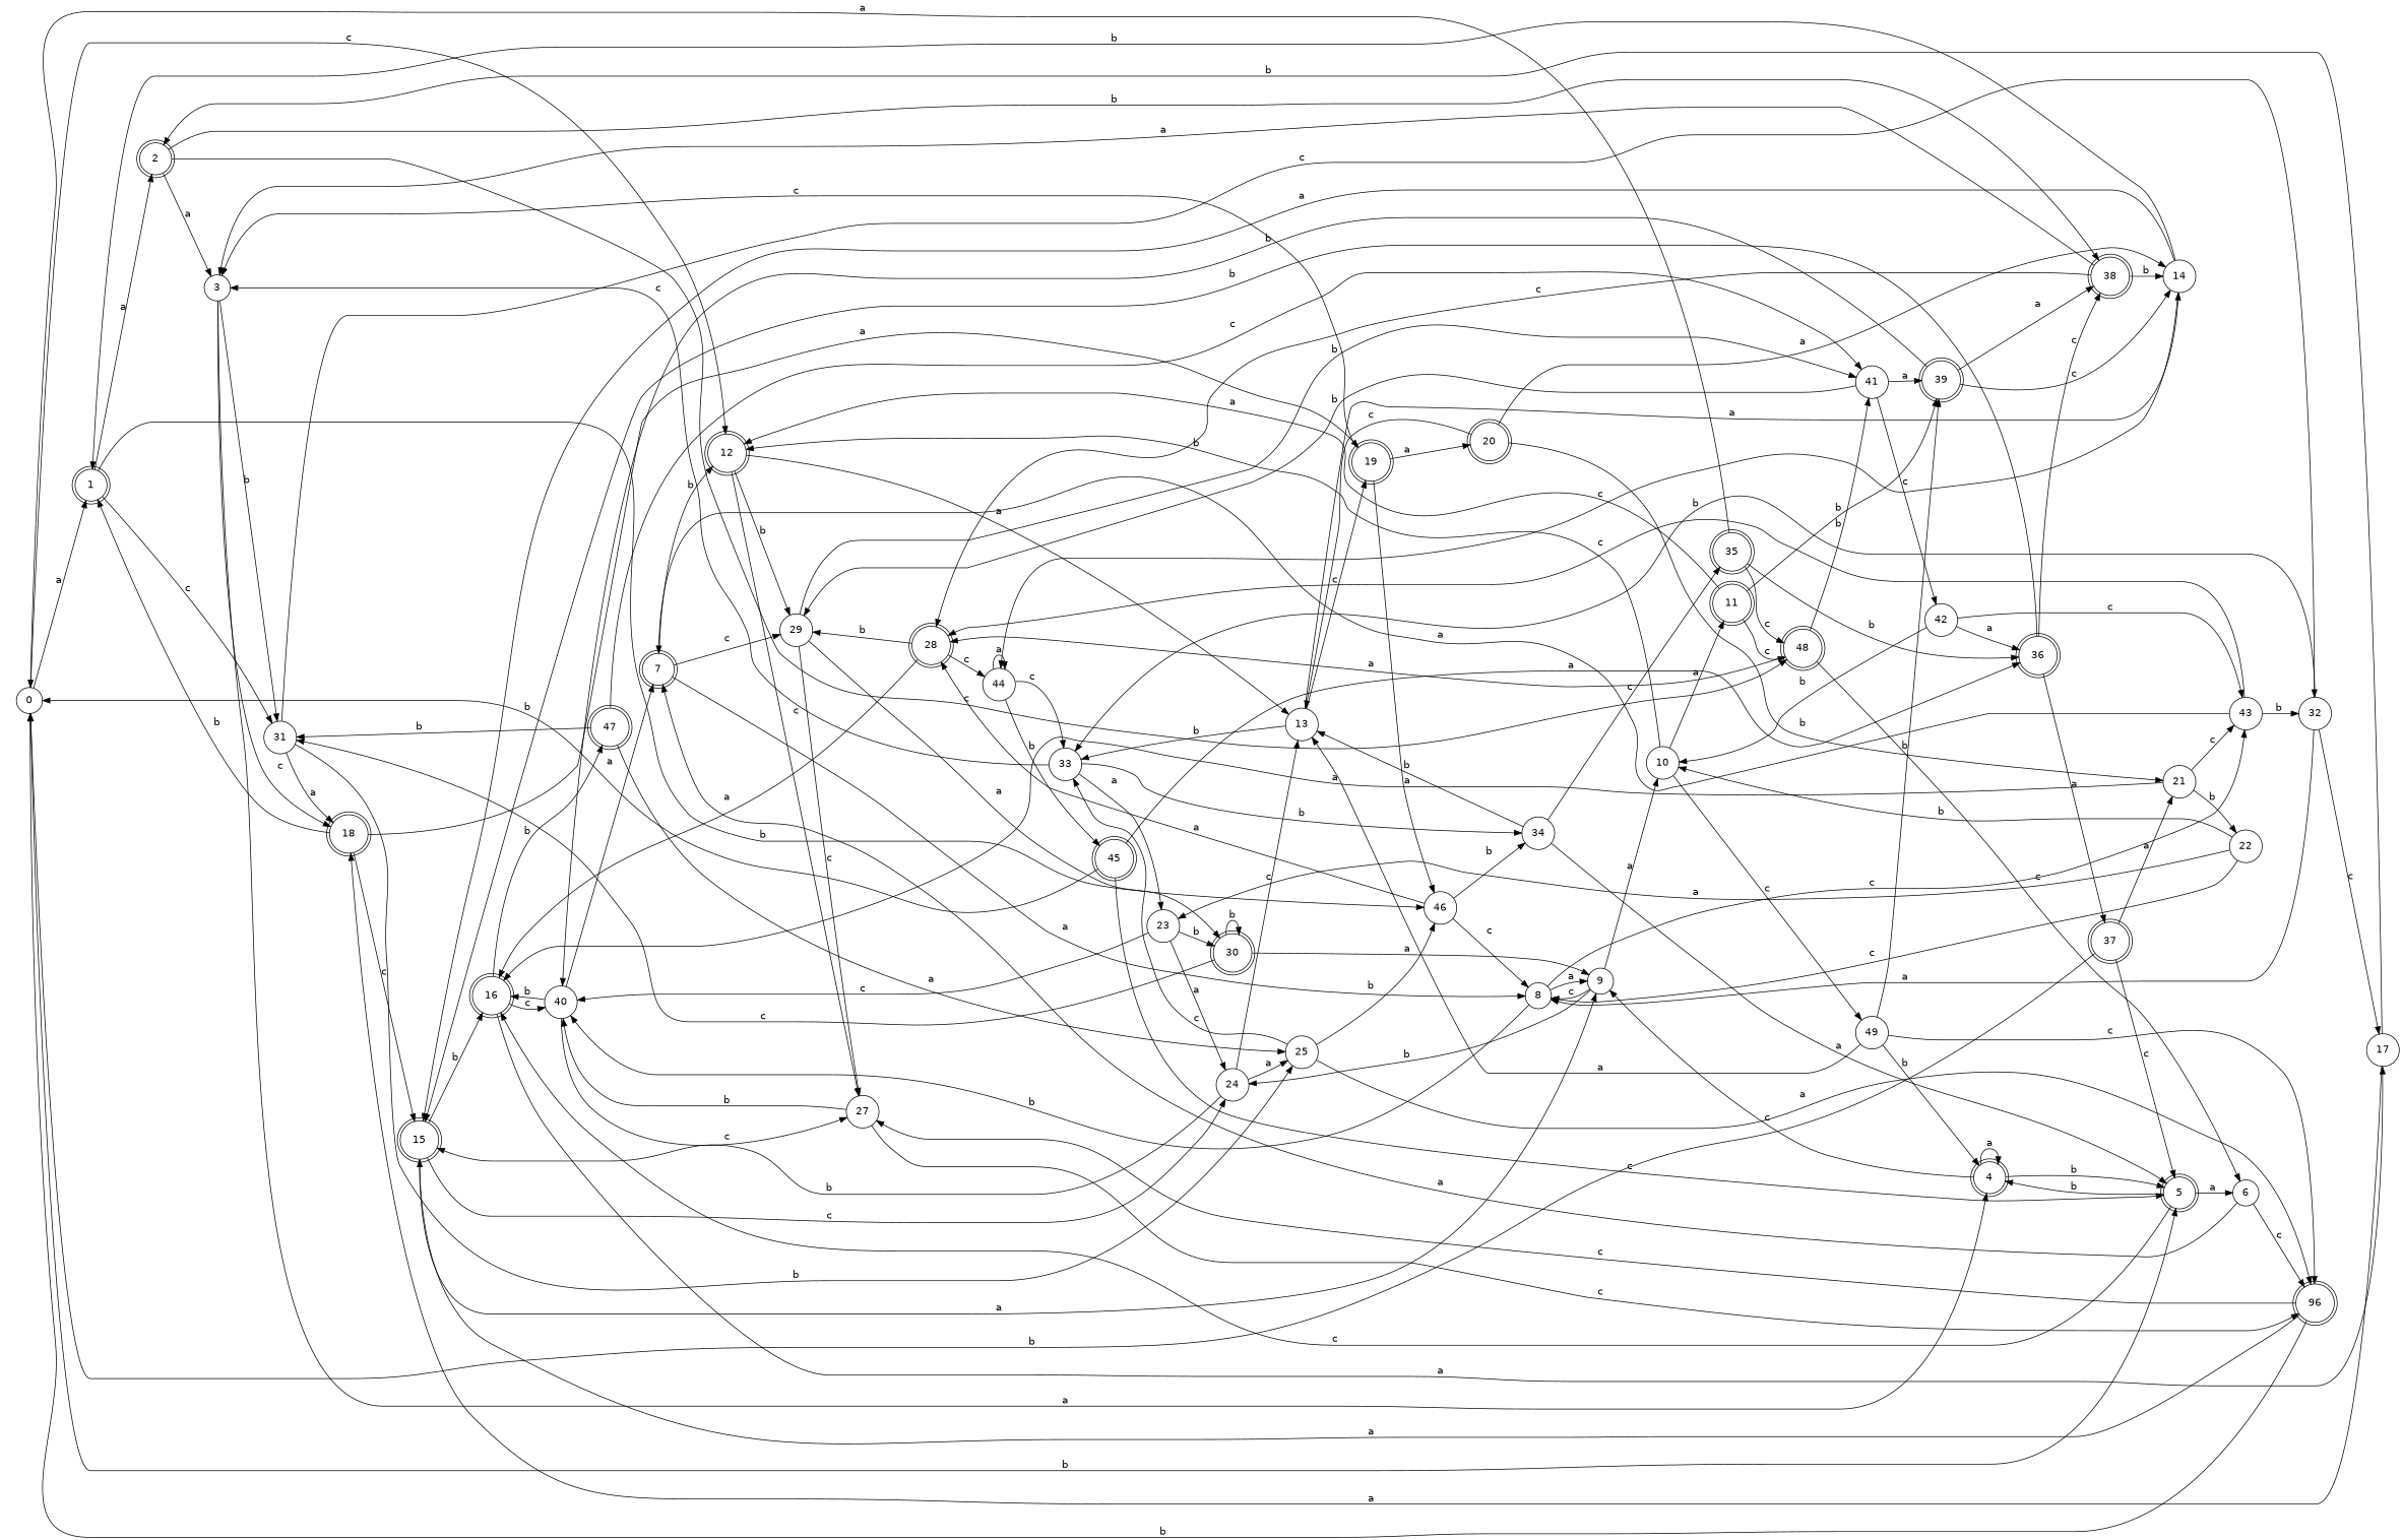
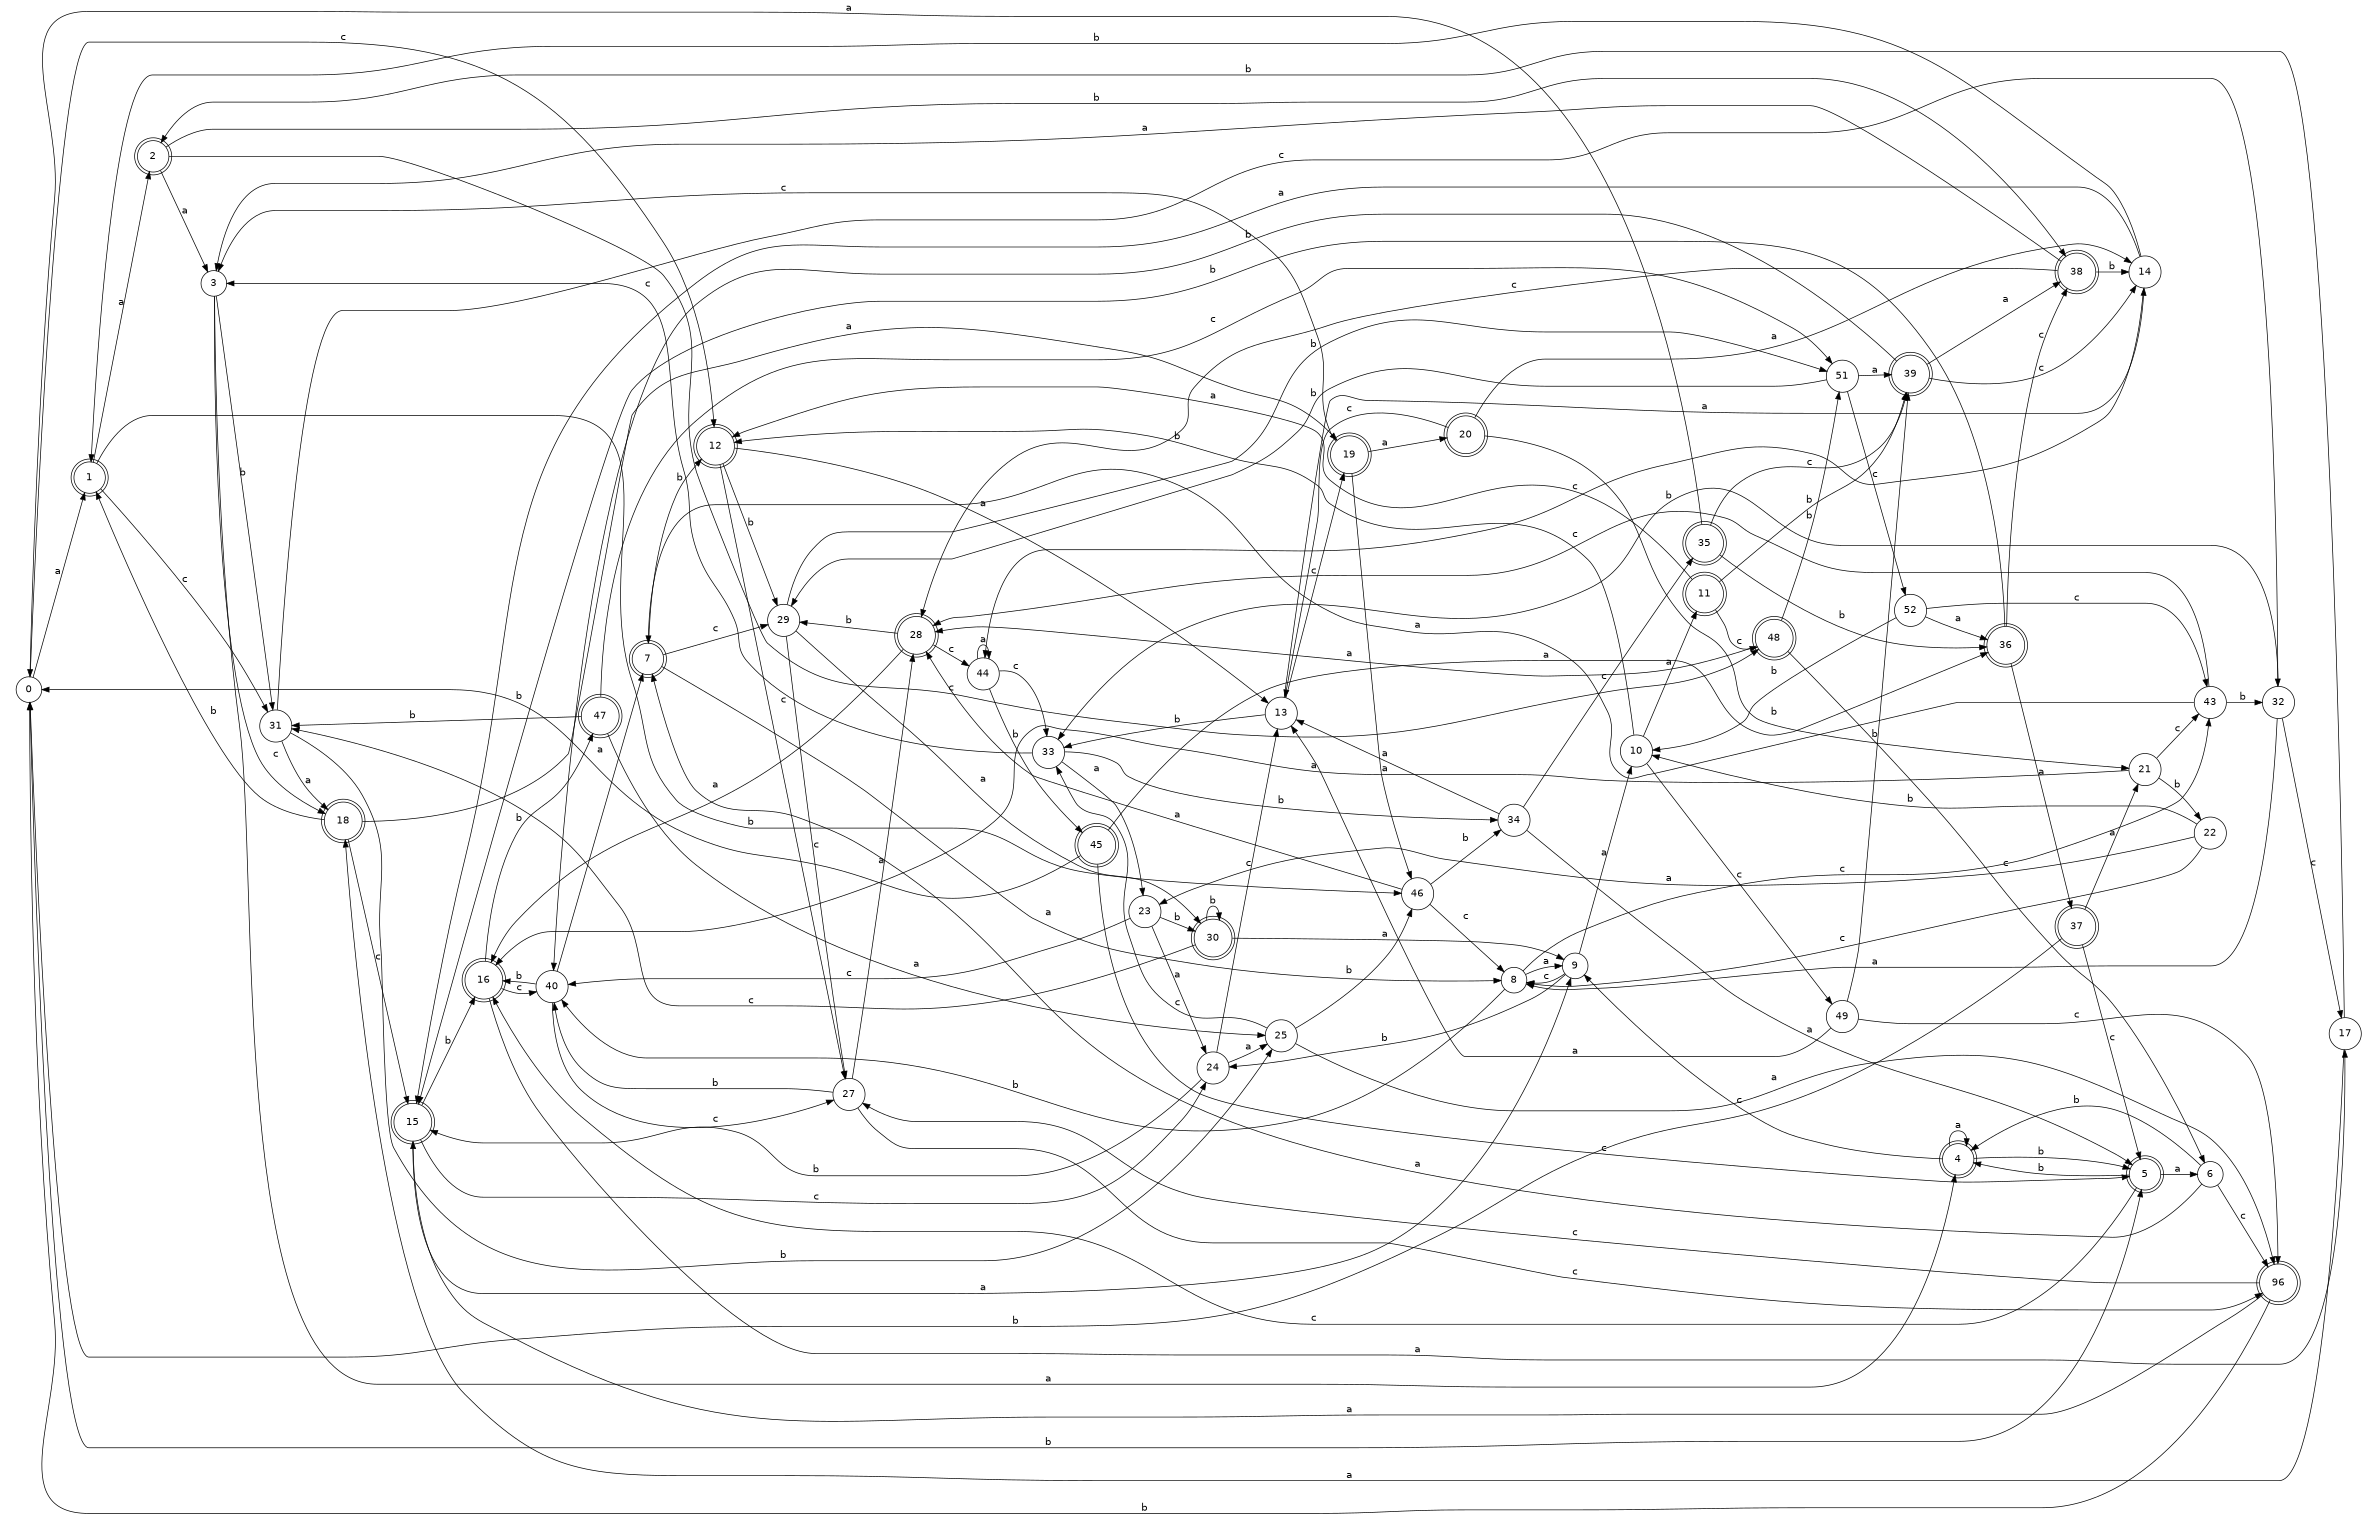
  digraph {
    fontname="DejaVu Sans"
    rankdir=LR
    node [color=black fillcolor=white fontname="DejaVu Sans" shape=circle style=filled]
    edge [fontname="DejaVu Sans"]
    n1 [label=0]
    n2 [label=1 shape=doublecircle style="rounded,filled"]
    n3 [label=5 shape=doublecircle style="rounded,filled"]
    n4 [label=12 shape=doublecircle style="rounded,filled"]
    n5 [label=2 shape=doublecircle style="rounded,filled"]
    n6 [label=31]
    n7 [label=46]
    n8 [label=4 shape=doublecircle style="rounded,filled"]
    n9 [label=6]
    n10 [label=16 shape=doublecircle style="rounded,filled"]
    n11 [label=29]
    n12 [label=13]
    n13 [label=27]
    n14 [label=3]
    n15 [label=38 shape=doublecircle style="rounded,filled"]
    n16 [label=48 shape=doublecircle style="rounded,filled"]
    n17 [label=18 shape=doublecircle style="rounded,filled"]
    n18 [label=25]
    n19 [label=32]
    n20 [label=8]
    n21 [label=28 shape=doublecircle style="rounded,filled"]
    n22 [label=34]
    n23 [label=14]
-   n24 [label=41]
+   n24 [label=51]
    n25 [label=9]
    n26 [label=19 shape=doublecircle style="rounded,filled"]
    n27 [label=15 shape=doublecircle style="rounded,filled"]
    n28 [label=10]
    n29 [label=24]
    n30 [label=7 shape=doublecircle style="rounded,filled"]
    n31 [label=96 shape=doublecircle style="rounded,filled"]
    n32 [label=40]
    n33 [label=17]
    n34 [label=47 shape=doublecircle style="rounded,filled"]
    n35 [label=43]
    n36 [label=30 shape=doublecircle style="rounded,filled"]
    n37 [label=11 shape=doublecircle style="rounded,filled"]
    n38 [label=49]
    n39 [label=39 shape=doublecircle style="rounded,filled"]
    n40 [label=33]
    n41 [label=44]
    n42 [label=20 shape=doublecircle style="rounded,filled"]
    n43 [label=23]
    n44 [label=45 shape=doublecircle style="rounded,filled"]
    n45 [label=21]
    n46 [label=22]
-   n47 [label=42]
+   n47 [label=52]
    n48 [label=35 shape=doublecircle style="rounded,filled"]
    n49 [label=36 shape=doublecircle style="rounded,filled"]
    n50 [label=37 shape=doublecircle style="rounded,filled"]
    n1 -> n2 [label=a]
    n1 -> n3 [label=b]
    n1 -> n4 [label=c]
    n2 -> n5 [label=a]
    n2 -> n6 [label=c]
    n2 -> n7 [label=b]
    n3 -> n8 [label=b]
    n3 -> n9 [label=a]
    n3 -> n10 [label=c]
    n4 -> n11 [label=b]
    n4 -> n12 [label=a]
    n4 -> n13 [label=c]
    n5 -> n14 [label=a]
    n5 -> n15 [label=b]
    n5 -> n16 [label=c]
    n6 -> n17 [label=a]
    n6 -> n18 [label=b]
    n6 -> n19 [label=c]
    n7 -> n20 [label=c]
    n7 -> n21 [label=a]
    n7 -> n22 [label=b]
    n8 -> n3 [label=b]
    n8 -> n8 [label=a]
    n8 -> n25 [label=c]
-   n38 -> n8 [label=b]
+   n9 -> n8 [label=b]
    n9 -> n30 [label=a]
    n9 -> n31 [label=c]
    n10 -> n32 [label=c]
    n10 -> n33 [label=a]
    n10 -> n34 [label=b]
    n11 -> n13 [label=c]
    n11 -> n24 [label=b]
    n11 -> n36 [label=a]
    n12 -> n23 [label=a]
    n12 -> n26 [label=c]
    n12 -> n40 [label=b]
+   n13 -> n21 [label=a]
    n13 -> n31 [label=c]
    n13 -> n32 [label=b]
    n14 -> n6 [label=b]
    n14 -> n8 [label=a]
    n14 -> n17 [label=c]
    n15 -> n14 [label=a]
    n15 -> n21 [label=c]
    n15 -> n23 [label=b]
    n16 -> n9 [label=c]
    n16 -> n21 [label=a]
    n16 -> n24 [label=b]
    n17 -> n2 [label=b]
    n17 -> n26 [label=a]
    n17 -> n27 [label=c]
    n18 -> n7 [label=b]
    n18 -> n31 [label=a]
    n18 -> n40 [label=c]
    n19 -> n20 [label=a]
    n19 -> n33 [label=c]
    n19 -> n40 [label=b]
    n20 -> n25 [label=a]
    n20 -> n32 [label=b]
    n20 -> n35 [label=c]
    n21 -> n10 [label=a]
    n21 -> n11 [label=b]
    n21 -> n41 [label=c]
    n22 -> n3 [label=a]
-   n22 -> n12 [label=b]
+   n22 -> n12 [label=a]
    n22 -> n48 [label=c]
    n23 -> n2 [label=b]
    n23 -> n27 [label=a]
    n23 -> n41 [label=c]
    n24 -> n11 [label=b]
    n24 -> n39 [label=a]
    n24 -> n47 [label=c]
    n25 -> n20 [label=c]
    n25 -> n28 [label=a]
    n25 -> n29 [label=b]
    n26 -> n7 [label=a]
    n26 -> n14 [label=c]
    n26 -> n42 [label=a]
    n27 -> n10 [label=b]
    n27 -> n25 [label=a]
    n27 -> n29 [label=c]
    n28 -> n4 [label=b]
    n28 -> n37 [label=a]
    n28 -> n38 [label=c]
    n29 -> n12 [label=c]
    n29 -> n18 [label=a]
    n29 -> n27 [label=b]
    n30 -> n4 [label=b]
    n30 -> n11 [label=c]
    n30 -> n20 [label=a]
    n31 -> n1 [label=b]
    n31 -> n13 [label=c]
    n31 -> n27 [label=a]
    n32 -> n10 [label=b]
    n32 -> n13 [label=c]
    n32 -> n30 [label=a]
    n33 -> n5 [label=b]
    n33 -> n17 [label=a]
    n34 -> n6 [label=b]
    n34 -> n18 [label=a]
    n34 -> n24 [label=c]
    n35 -> n19 [label=b]
    n35 -> n21 [label=c]
    n35 -> n30 [label=a]
    n36 -> n6 [label=c]
    n36 -> n25 [label=a]
    n36 -> n36 [label=b]
    n37 -> n4 [label=a]
    n37 -> n16 [label=c]
    n37 -> n39 [label=b]
    n38 -> n12 [label=a]
    n38 -> n31 [label=c]
    n38 -> n39 [label=b]
    n39 -> n15 [label=a]
    n39 -> n23 [label=c]
    n39 -> n32 [label=b]
    n40 -> n14 [label=c]
    n40 -> n22 [label=b]
    n40 -> n43 [label=a]
    n41 -> n40 [label=c]
    n41 -> n41 [label=a]
    n41 -> n44 [label=b]
    n42 -> n12 [label=c]
    n42 -> n23 [label=a]
    n42 -> n45 [label=b]
    n43 -> n29 [label=a]
    n43 -> n32 [label=c]
    n43 -> n36 [label=b]
    n44 -> n1 [label=b]
    n44 -> n3 [label=c]
    n44 -> n49 [label=a]
    n45 -> n10 [label=a]
    n45 -> n35 [label=c]
    n45 -> n46 [label=b]
    n46 -> n20 [label=c]
    n46 -> n28 [label=b]
    n46 -> n43 [label=a]
    n47 -> n28 [label=b]
    n47 -> n35 [label=c]
    n47 -> n49 [label=a]
    n48 -> n1 [label=a]
-   n48 -> n16 [label=c]
+   n48 -> n39 [label=c]
    n48 -> n49 [label=b]
    n49 -> n15 [label=c]
    n49 -> n27 [label=b]
    n49 -> n50 [label=a]
    n50 -> n1 [label=b]
    n50 -> n3 [label=c]
    n50 -> n45 [label=a]
  }
